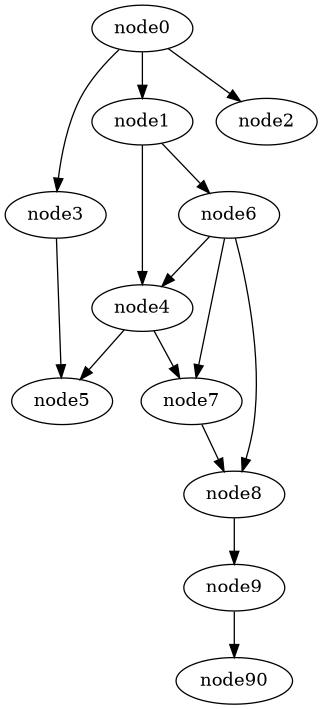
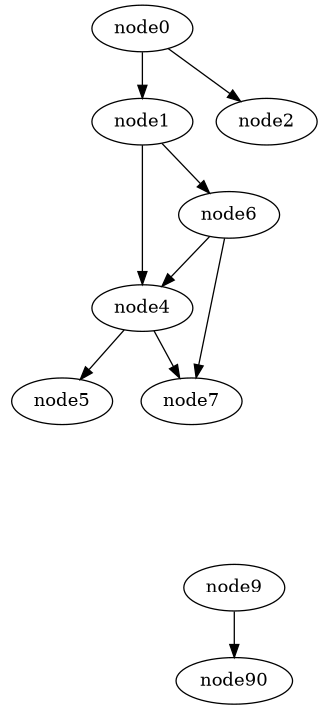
  digraph {
    n1 [label=node90]
    node9
-   node8
    node7
    node6
    node4
    node5
-   node3
    node1
    node0
    node2
    node9 -> n1
-   node8 -> node9
-   node7 -> node8
-   node6 -> node8
    node6 -> node7
    node6 -> node4
    node4 -> node7
    node4 -> node5
-   node3 -> node5
    node1 -> node6
    node1 -> node4
-   node0 -> node3
    node0 -> node1
    node0 -> node2
  }
